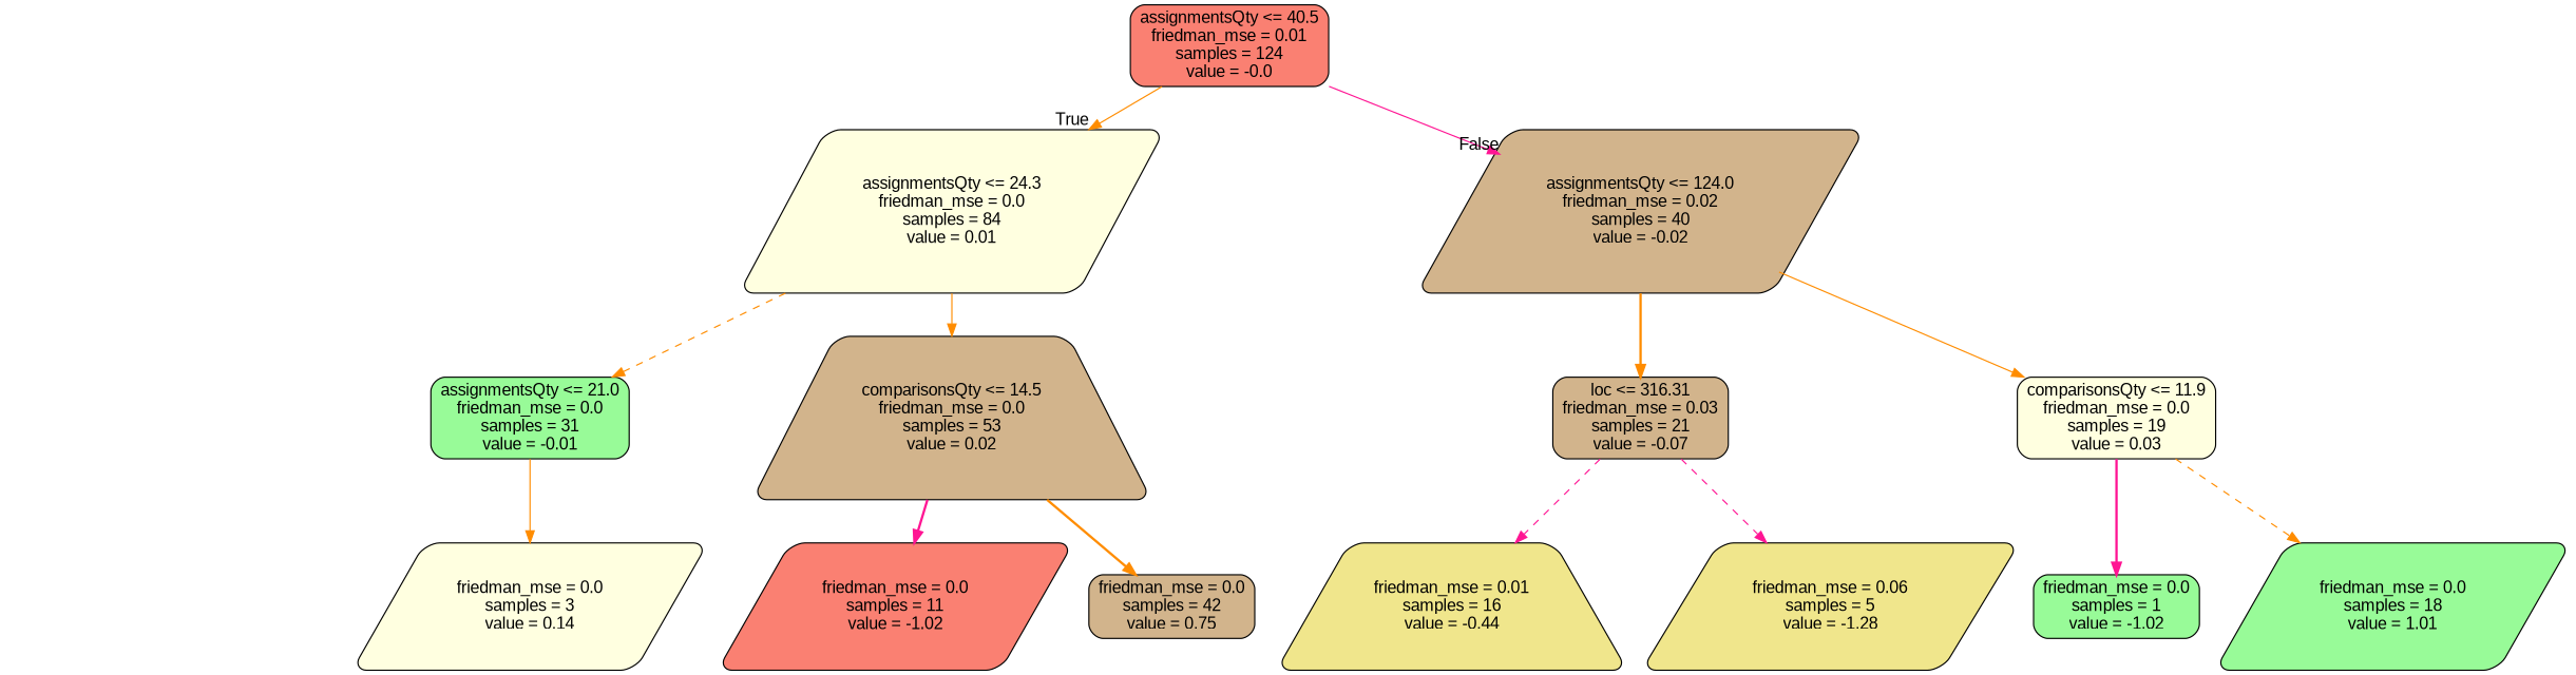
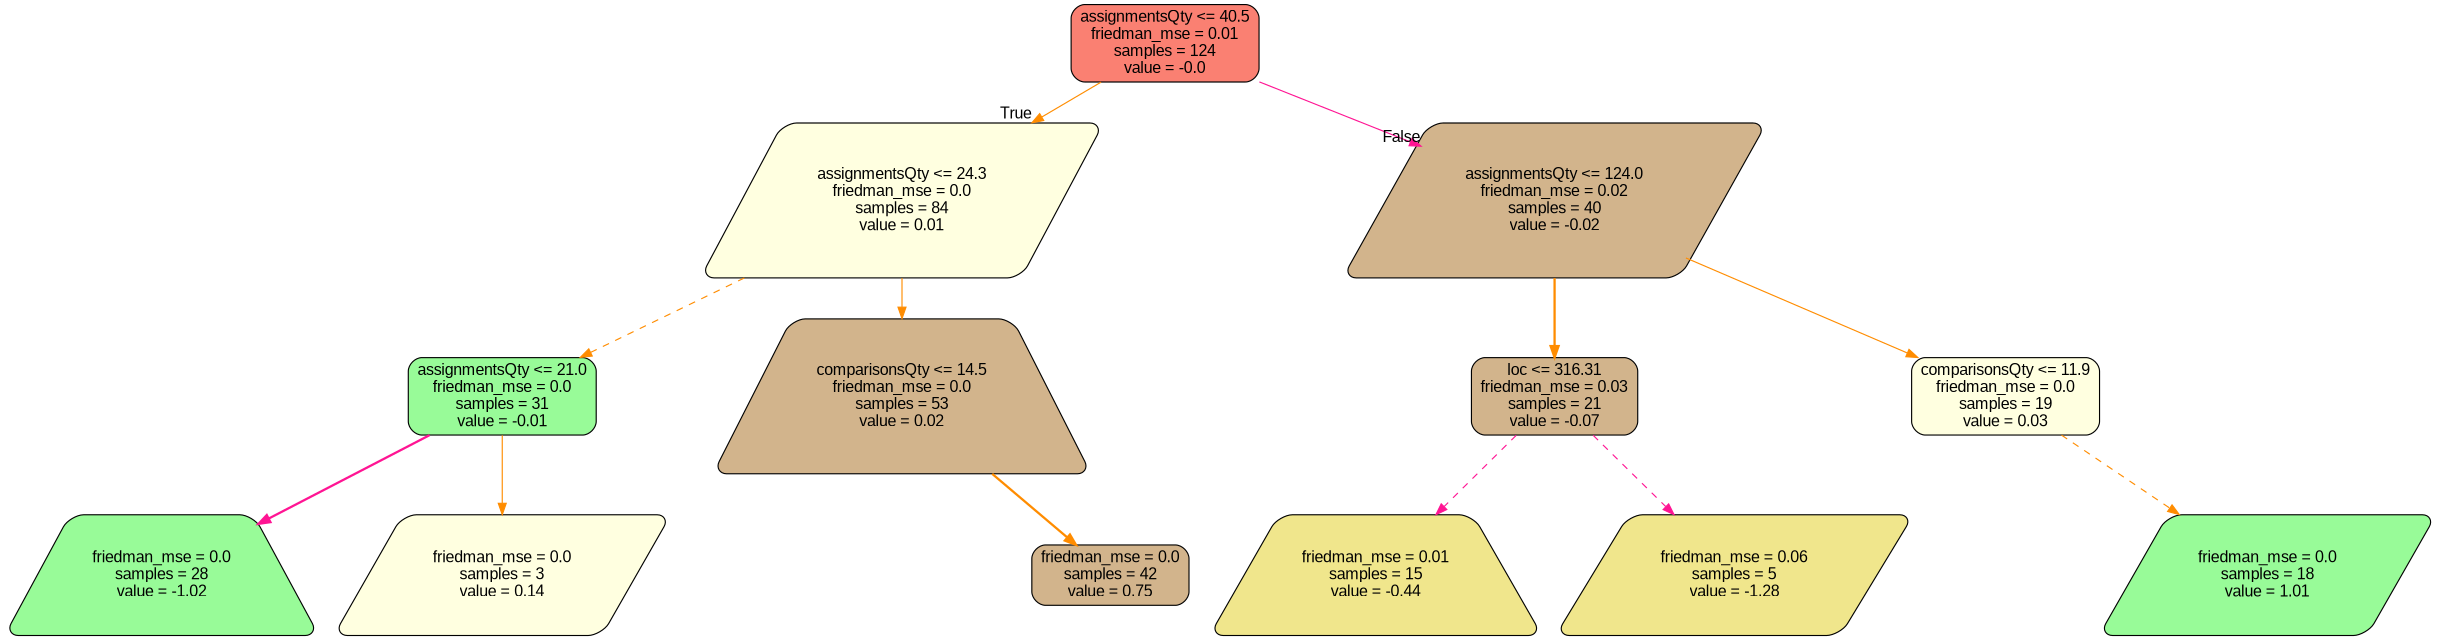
  digraph {
    fontname="Liberation Sans"
    node [color=black fillcolor=tan fontname="Liberation Sans" shape=box style="filled, rounded"]
    edge [color=darkorange fontname="Liberation Sans" style=solid]
    n1 [fillcolor=salmon label="assignmentsQty <= 40.5\nfriedman_mse = 0.01\nsamples = 124\nvalue = -0.0"]
    n2 [fillcolor=lightyellow label="assignmentsQty <= 24.3\nfriedman_mse = 0.0\nsamples = 84\nvalue = 0.01" shape=parallelogram]
    n3 [label="assignmentsQty <= 124.0\nfriedman_mse = 0.02\nsamples = 40\nvalue = -0.02" shape=parallelogram]
    n4 [fillcolor=palegreen label="assignmentsQty <= 21.0\nfriedman_mse = 0.0\nsamples = 31\nvalue = -0.01"]
    n5 [label="comparisonsQty <= 14.5\nfriedman_mse = 0.0\nsamples = 53\nvalue = 0.02" shape=trapezium]
    n6 [label="loc <= 316.31\nfriedman_mse = 0.03\nsamples = 21\nvalue = -0.07"]
    n7 [fillcolor=lightyellow label="comparisonsQty <= 11.9\nfriedman_mse = 0.0\nsamples = 19\nvalue = 0.03"]
+   n8 [fillcolor=palegreen label="friedman_mse = 0.0\nsamples = 28\nvalue = -1.02" shape=trapezium]
    n9 [fillcolor=lightyellow label="friedman_mse = 0.0\nsamples = 3\nvalue = 0.14" shape=parallelogram]
-   n10 [fillcolor=salmon label="friedman_mse = 0.0\nsamples = 11\nvalue = -1.02" shape=parallelogram]
    n11 [label="friedman_mse = 0.0\nsamples = 42\nvalue = 0.75"]
-   n12 [fillcolor=khaki label="friedman_mse = 0.01\nsamples = 16\nvalue = -0.44" shape=trapezium]
+   n12 [fillcolor=khaki label="friedman_mse = 0.01\nsamples = 15\nvalue = -0.44" shape=trapezium]
    n13 [fillcolor=khaki label="friedman_mse = 0.06\nsamples = 5\nvalue = -1.28" shape=parallelogram]
-   n14 [fillcolor=palegreen label="friedman_mse = 0.0\nsamples = 1\nvalue = -1.02"]
    n15 [fillcolor=palegreen label="friedman_mse = 0.0\nsamples = 18\nvalue = 1.01" shape=parallelogram]
    n1 -> n2 [headlabel=True labelangle=45 labeldistance=2.5]
    n1 -> n3 [color=deeppink headlabel=False labelangle=-45 labeldistance=2.5]
    n2 -> n4 [style=dashed]
    n2 -> n5
    n3 -> n6 [style=bold]
    n3 -> n7
+   n4 -> n8 [color=deeppink style=bold]
    n4 -> n9
-   n5 -> n10 [color=deeppink style=bold]
    n5 -> n11 [style=bold]
    n6 -> n12 [color=deeppink style=dashed]
    n6 -> n13 [color=deeppink style=dashed]
-   n7 -> n14 [color=deeppink style=bold]
    n7 -> n15 [style=dashed]
  }
